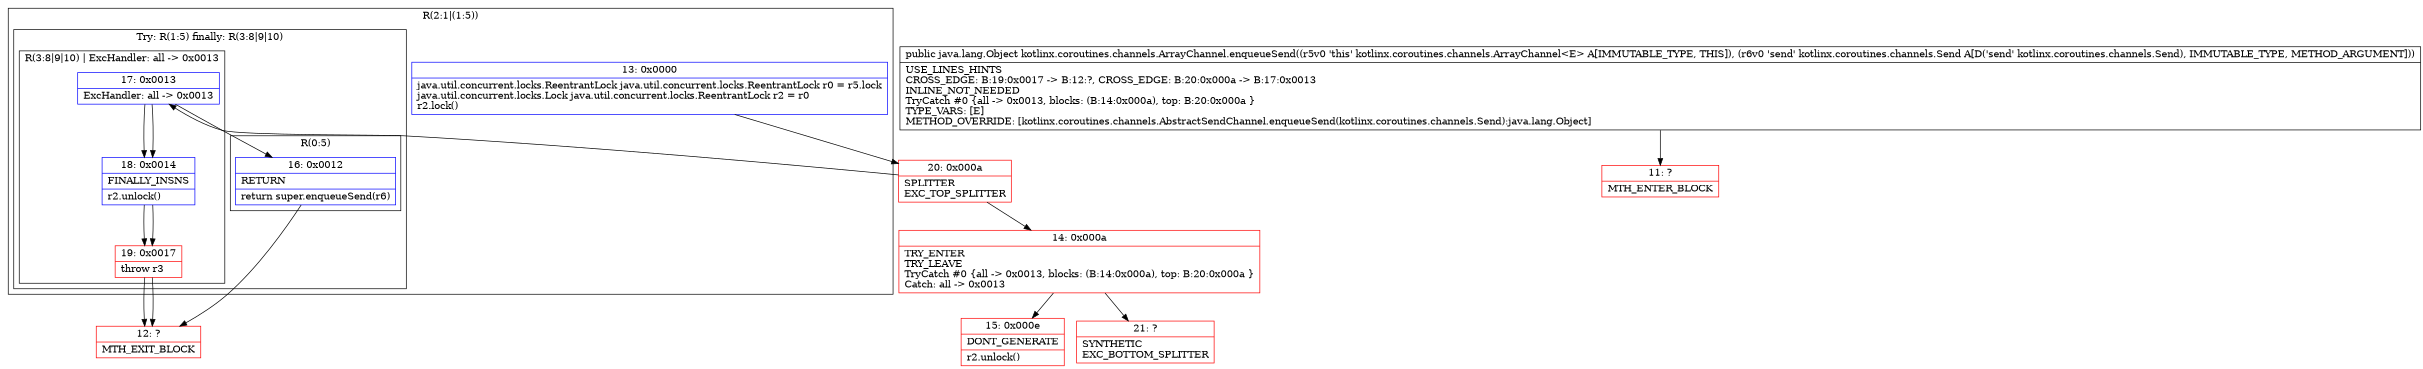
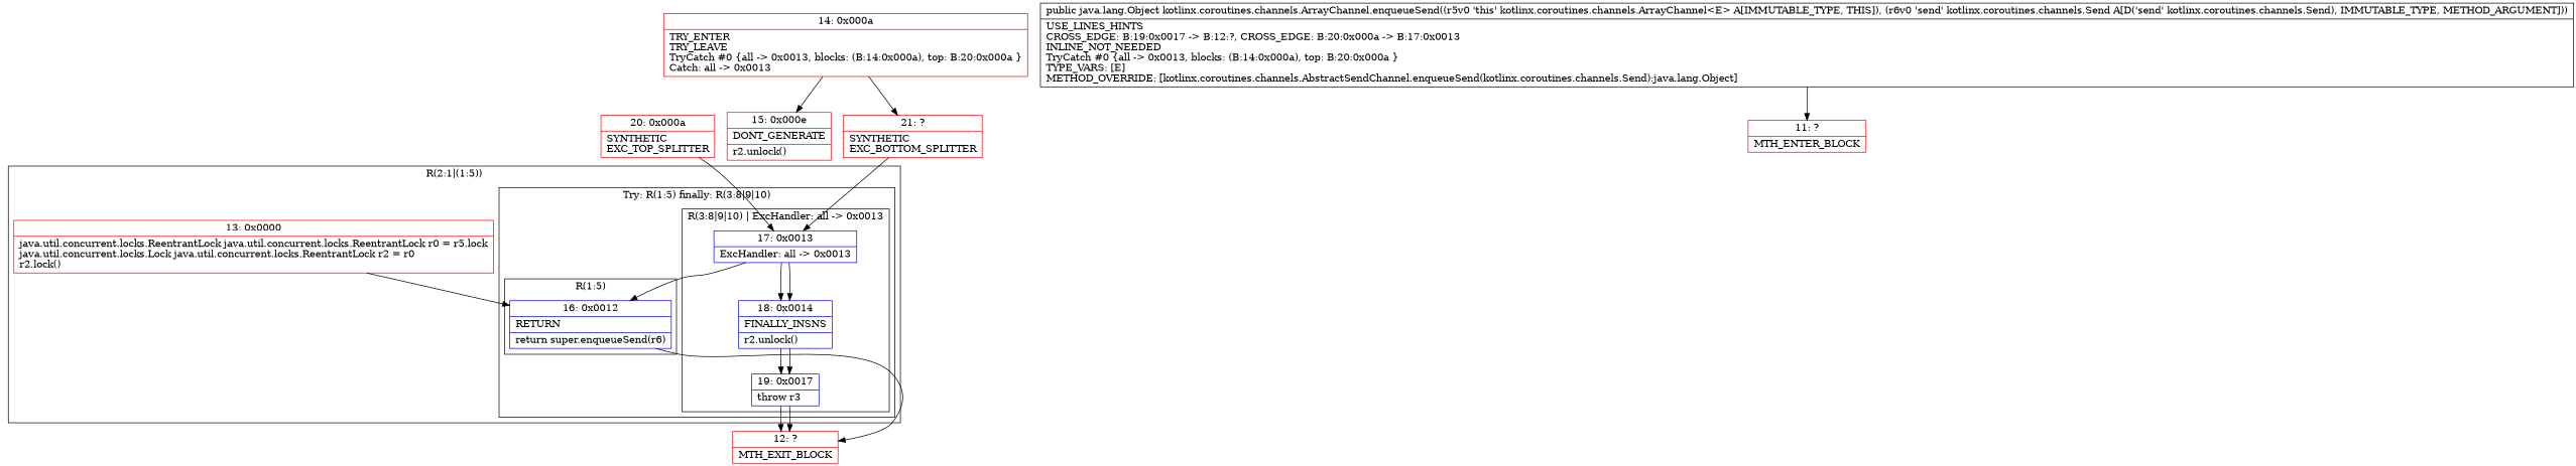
  digraph {
    node [color=red shape=record]
    n1 [color=blue label="{16\:\ 0x0012|RETURN\l|return super.enqueueSend(r6)\l}"]
    n2 [color=blue label="{17\:\ 0x0013|ExcHandler: all \-\> 0x0013\l}"]
    n3 [color=blue label="{18\:\ 0x0014|FINALLY_INSNS\l|r2.unlock()\l}"]
-   n4 [label="{19\:\ 0x0017|throw r3\l}"]
-   n5 [color=blue label="{13\:\ 0x0000|java.util.concurrent.locks.ReentrantLock java.util.concurrent.locks.ReentrantLock r0 = r5.lock\ljava.util.concurrent.locks.Lock java.util.concurrent.locks.ReentrantLock r2 = r0\lr2.lock()\l}"]
+   n4 [color=blue label="{19\:\ 0x0017|throw r3\l}"]
+   n5 [label="{13\:\ 0x0000|java.util.concurrent.locks.ReentrantLock java.util.concurrent.locks.ReentrantLock r0 = r5.lock\ljava.util.concurrent.locks.Lock java.util.concurrent.locks.ReentrantLock r2 = r0\lr2.lock()\l}"]
    n6 [label="{12\:\ ?|MTH_EXIT_BLOCK\l}"]
-   n7 [label="{20\:\ 0x000a|SPLITTER\lEXC_TOP_SPLITTER\l}"]
+   n7 [label="{20\:\ 0x000a|SYNTHETIC\lEXC_TOP_SPLITTER\l}"]
    n8 [label="{14\:\ 0x000a|TRY_ENTER\lTRY_LEAVE\lTryCatch #0 \{all \-\> 0x0013, blocks: (B:14:0x000a), top: B:20:0x000a \}\lCatch: all \-\> 0x0013\l}"]
    n9 [label="{11\:\ ?|MTH_ENTER_BLOCK\l}"]
    n10 [label="{15\:\ 0x000e|DONT_GENERATE\l|r2.unlock()\l}"]
    n11 [label="{21\:\ ?|SYNTHETIC\lEXC_BOTTOM_SPLITTER\l}"]
    n12 [label="{public java.lang.Object kotlinx.coroutines.channels.ArrayChannel.enqueueSend((r5v0 'this' kotlinx.coroutines.channels.ArrayChannel\<E\> A[IMMUTABLE_TYPE, THIS]), (r6v0 'send' kotlinx.coroutines.channels.Send A[D('send' kotlinx.coroutines.channels.Send), IMMUTABLE_TYPE, METHOD_ARGUMENT]))  | USE_LINES_HINTS\lCROSS_EDGE: B:19:0x0017 \-\> B:12:?, CROSS_EDGE: B:20:0x000a \-\> B:17:0x0013\lINLINE_NOT_NEEDED\lTryCatch #0 \{all \-\> 0x0013, blocks: (B:14:0x000a), top: B:20:0x000a \}\lTYPE_VARS: [E]\lMETHOD_OVERRIDE: [kotlinx.coroutines.channels.AbstractSendChannel.enqueueSend(kotlinx.coroutines.channels.Send):java.lang.Object]\l}" color=""]
    subgraph cluster_1 {
      label="R(2:1|(1:5))"
      n5
      subgraph cluster_2 {
        label="Try: R(1:5) finally: R(3:8|9|10)"
        subgraph cluster_3 {
-         label="R(0:5)"
+         label="R(1:5)"
          n1
        }
        subgraph cluster_4 {
          label="R(3:8|9|10) | ExcHandler: all \-\> 0x0013\l"
          n2
          n3
          n4
        }
      }
    }
    subgraph cluster_5 {
      label="R(3:8|9|10) | ExcHandler: all \-\> 0x0013\l"
    }
    n1 -> n6
    n2 -> n1
    n2 -> n3
    n2 -> n3
    n3 -> n4
    n3 -> n4
    n4 -> n6
    n4 -> n6
-   n5 -> n7
+   n5 -> n1
    n7 -> n2
-   n7 -> n8
    n8 -> n10
    n8 -> n11
+   n11 -> n2
    n12 -> n9
  }
